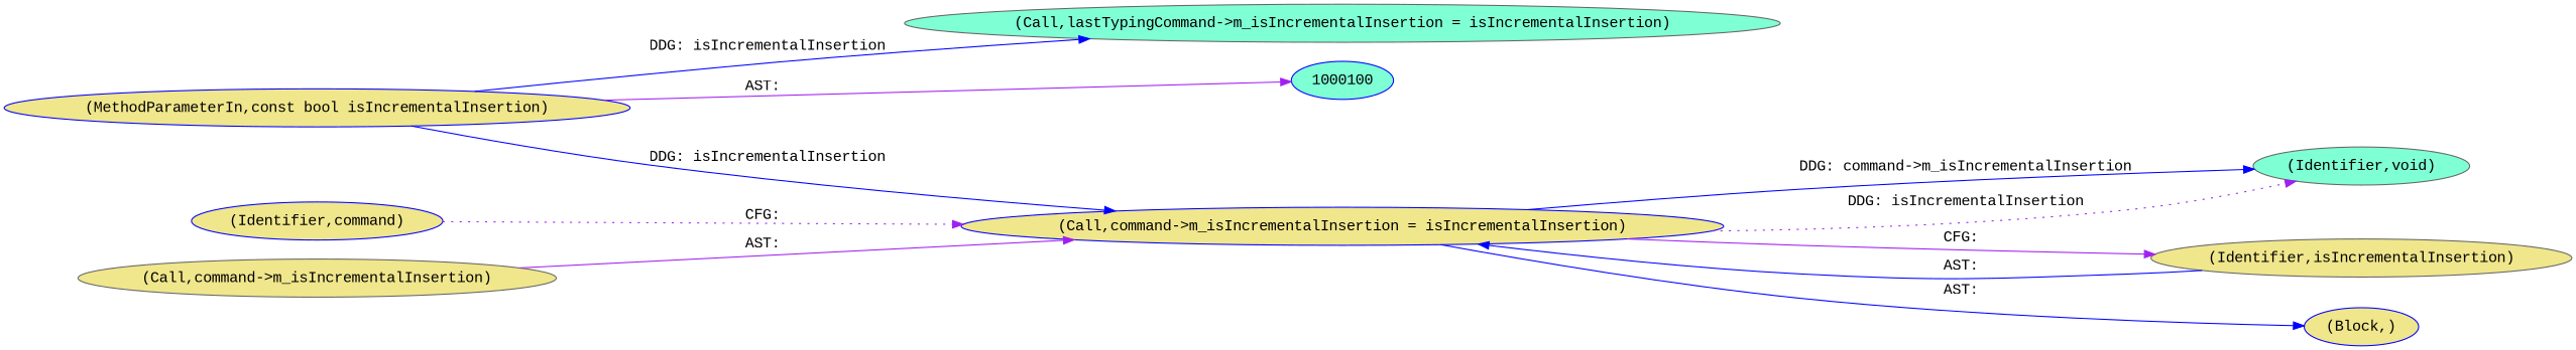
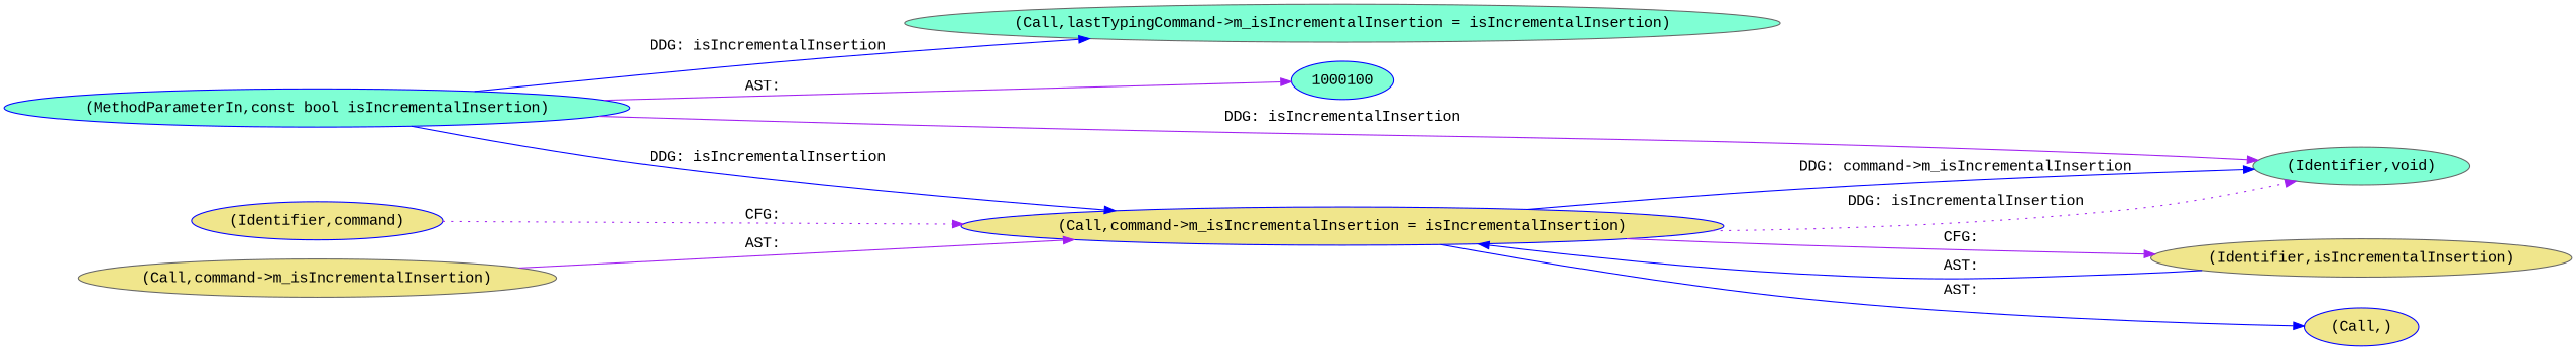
  digraph {
    fontname="Liberation Mono"
    rankdir=LR
    node [color=blue fillcolor=khaki fontname="Liberation Mono" style=filled]
    edge [color=purple fontname="Liberation Mono" style=solid]
    n1 [label="(Call,command->m_isIncrementalInsertion = isIncrementalInsertion)"]
    n2 [color=gray40 fillcolor=aquamarine label="(Identifier,void)"]
    n3 [color=gray40 label="(Identifier,isIncrementalInsertion)"]
-   n4 [label="(Block,)"]
-   n5 [label="(MethodParameterIn,const bool isIncrementalInsertion)"]
+   n4 [label="(Call,)"]
+   n5 [fillcolor=aquamarine label="(MethodParameterIn,const bool isIncrementalInsertion)"]
    n6 [color=gray40 fillcolor=aquamarine label="(Call,lastTypingCommand->m_isIncrementalInsertion = isIncrementalInsertion)"]
    1000100 [fillcolor=aquamarine]
    n8 [label="(Identifier,command)"]
    n9 [color=gray40 label="(Call,command->m_isIncrementalInsertion)"]
    n1 -> n2 [color=blue label="DDG: command->m_isIncrementalInsertion"]
    n1 -> n2 [label="DDG: isIncrementalInsertion" style=dotted]
    n1 -> n3 [label="CFG: "]
    n1 -> n4 [color=blue label="AST: "]
    n3 -> n1 [color=blue label="AST: "]
    n5 -> n1 [color=blue label="DDG: isIncrementalInsertion"]
+   n5 -> n2 [label="DDG: isIncrementalInsertion"]
    n5 -> n6 [color=blue label="DDG: isIncrementalInsertion"]
    n5 -> 1000100 [label="AST: "]
    n8 -> n1 [label="CFG: " style=dotted]
    n9 -> n1 [label="AST: "]
  }
